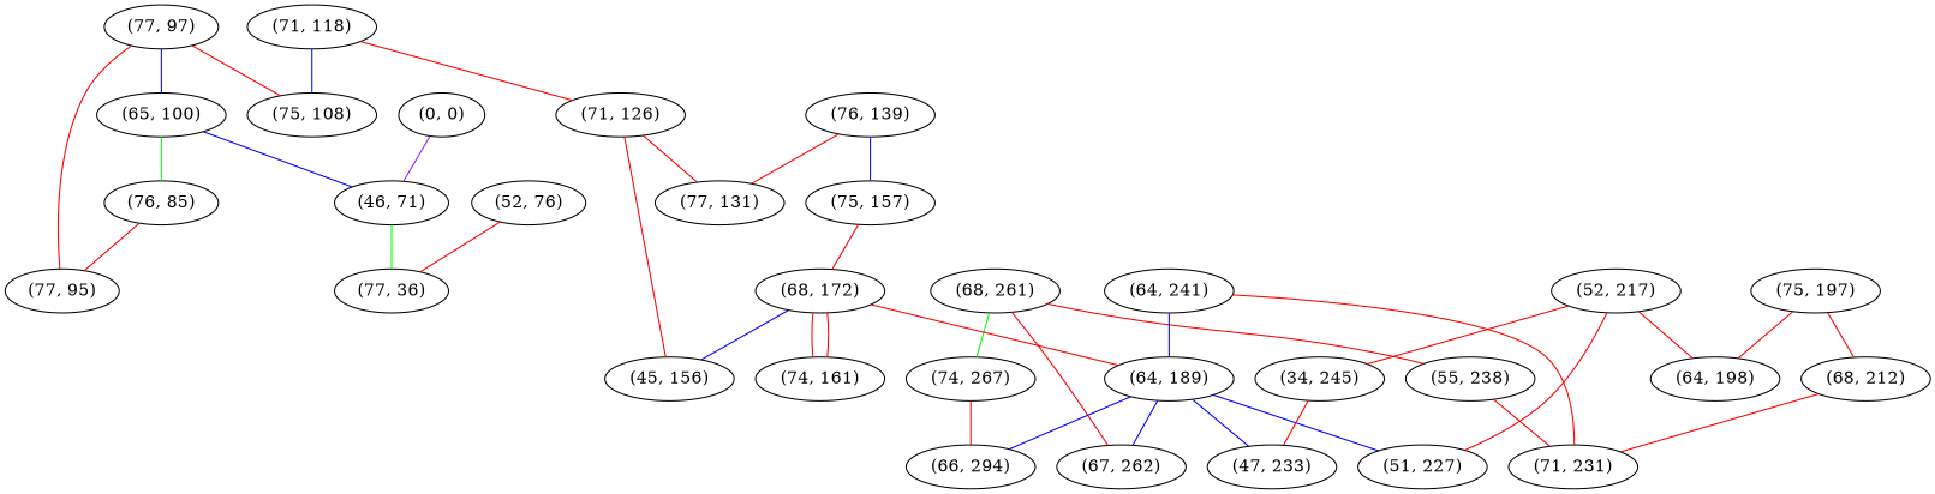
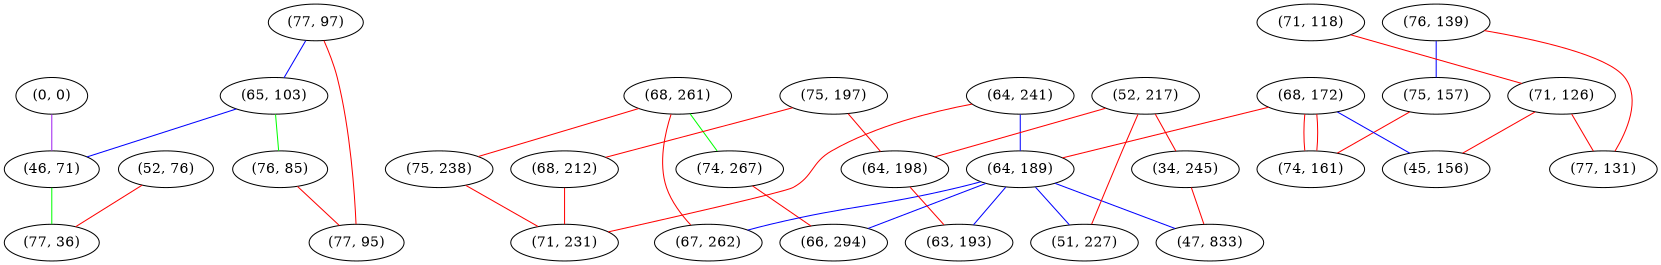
  graph {
    edge [color=red weight=1]
    "(77, 97)"
-   "(65, 100)"
+   "(65, 100)" [label="(65, 103)"]
    "(77, 95)"
-   "(75, 108)"
    "(46, 71)"
    "(76, 85)"
    "(52, 76)"
    "(77, 36)"
    "(68, 261)"
-   "(75, 238)" [label="(55, 238)"]
+   "(75, 238)"
    "(74, 267)"
    "(67, 262)"
    "(71, 231)"
    "(66, 294)"
    "(64, 241)"
    "(64, 189)"
    "(51, 227)"
-   "(47, 233)"
+   "(47, 233)" [label="(47, 833)"]
+   "(63, 193)"
    "(76, 139)"
    "(75, 157)"
    "(77, 131)"
    "(74, 161)"
    "(75, 197)"
    "(68, 212)"
    "(64, 198)"
    "(68, 172)"
    "(45, 156)"
    "(71, 118)"
    "(71, 126)"
    "(0, 0)"
    "(52, 217)"
    "(34, 245)"
    "(77, 97)" -- "(65, 100)" [color=blue weight=3]
    "(77, 97)" -- "(77, 95)" [weight=3]
-   "(77, 97)" -- "(75, 108)"
    "(65, 100)" -- "(46, 71)" [color=blue weight=3]
    "(65, 100)" -- "(76, 85)" [color=green weight=2]
    "(46, 71)" -- "(77, 36)" [color=green weight=2]
    "(76, 85)" -- "(77, 95)"
    "(52, 76)" -- "(77, 36)"
    "(68, 261)" -- "(75, 238)"
    "(68, 261)" -- "(74, 267)" [color=green weight=2]
    "(68, 261)" -- "(67, 262)"
    "(75, 238)" -- "(71, 231)"
    "(74, 267)" -- "(66, 294)"
    "(64, 241)" -- "(71, 231)"
    "(64, 241)" -- "(64, 189)" [color=blue weight=3]
    "(64, 189)" -- "(67, 262)" [color=blue weight=3]
    "(64, 189)" -- "(66, 294)" [color=blue weight=3]
    "(64, 189)" -- "(51, 227)" [color=blue weight=3]
    "(64, 189)" -- "(47, 233)" [color=blue weight=3]
+   "(64, 189)" -- "(63, 193)" [color=blue weight=3]
    "(76, 139)" -- "(75, 157)" [color=blue weight=3]
    "(76, 139)" -- "(77, 131)"
-   "(75, 157)" -- "(68, 172)"
+   "(75, 157)" -- "(74, 161)"
    "(75, 197)" -- "(68, 212)"
    "(75, 197)" -- "(64, 198)"
    "(68, 212)" -- "(71, 231)"
+   "(64, 198)" -- "(63, 193)"
    "(68, 172)" -- "(64, 189)"
    "(68, 172)" -- "(74, 161)"
    "(68, 172)" -- "(74, 161)"
    "(68, 172)" -- "(45, 156)" [color=blue weight=3]
-   "(71, 118)" -- "(75, 108)" [color=blue weight=3]
    "(71, 118)" -- "(71, 126)"
    "(71, 126)" -- "(77, 131)"
    "(71, 126)" -- "(45, 156)"
    "(0, 0)" -- "(46, 71)" [color=purple weight=4]
    "(52, 217)" -- "(51, 227)"
    "(52, 217)" -- "(64, 198)"
    "(52, 217)" -- "(34, 245)"
    "(34, 245)" -- "(47, 233)"
  }
